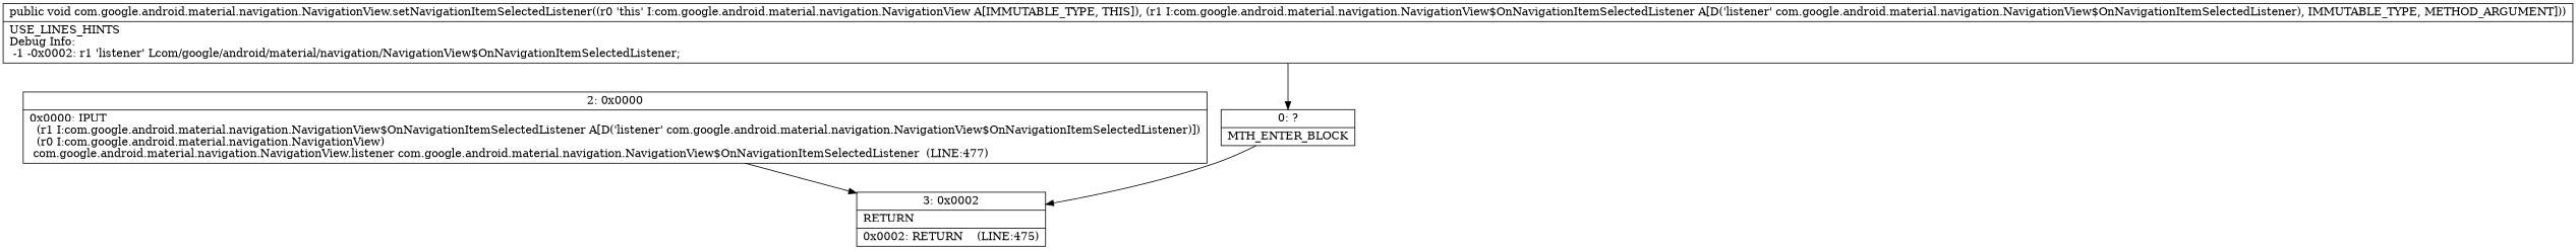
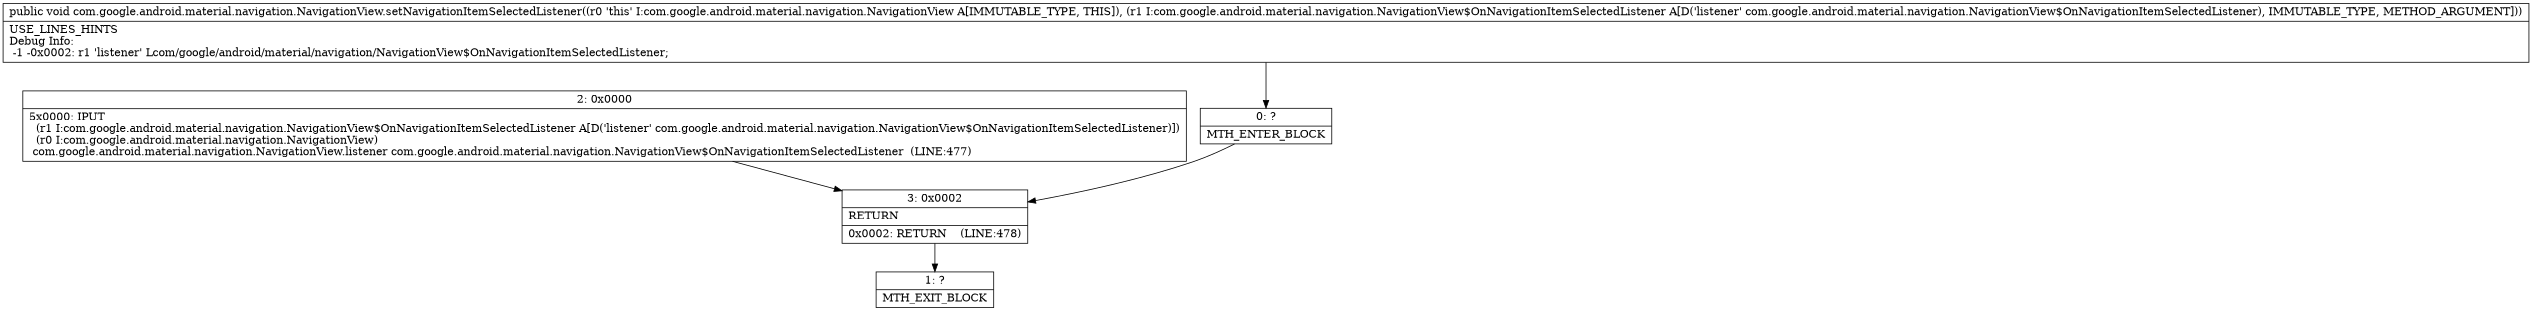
  digraph {
    node [shape=record]
    n1 [label="{0\:\ ?|MTH_ENTER_BLOCK\l}"]
-   n2 [label="{3\:\ 0x0002|RETURN\l|0x0002: RETURN    (LINE:475)\l}"]
-   n3 [label="{2\:\ 0x0000|0x0000: IPUT  \l  (r1 I:com.google.android.material.navigation.NavigationView$OnNavigationItemSelectedListener A[D('listener' com.google.android.material.navigation.NavigationView$OnNavigationItemSelectedListener)])\l  (r0 I:com.google.android.material.navigation.NavigationView)\l com.google.android.material.navigation.NavigationView.listener com.google.android.material.navigation.NavigationView$OnNavigationItemSelectedListener  (LINE:477)\l}"]
+   n2 [label="{3\:\ 0x0002|RETURN\l|0x0002: RETURN    (LINE:478)\l}"]
+   n3 [label="{2\:\ 0x0000|5x0000: IPUT  \l  (r1 I:com.google.android.material.navigation.NavigationView$OnNavigationItemSelectedListener A[D('listener' com.google.android.material.navigation.NavigationView$OnNavigationItemSelectedListener)])\l  (r0 I:com.google.android.material.navigation.NavigationView)\l com.google.android.material.navigation.NavigationView.listener com.google.android.material.navigation.NavigationView$OnNavigationItemSelectedListener  (LINE:477)\l}"]
+   n4 [label="{1\:\ ?|MTH_EXIT_BLOCK\l}"]
    n5 [label="{public void com.google.android.material.navigation.NavigationView.setNavigationItemSelectedListener((r0 'this' I:com.google.android.material.navigation.NavigationView A[IMMUTABLE_TYPE, THIS]), (r1 I:com.google.android.material.navigation.NavigationView$OnNavigationItemSelectedListener A[D('listener' com.google.android.material.navigation.NavigationView$OnNavigationItemSelectedListener), IMMUTABLE_TYPE, METHOD_ARGUMENT]))  | USE_LINES_HINTS\lDebug Info:\l  \-1 \-0x0002: r1 'listener' Lcom\/google\/android\/material\/navigation\/NavigationView$OnNavigationItemSelectedListener;\l}"]
    n1 -> n2
+   n2 -> n4
    n3 -> n2
    n5 -> n1
  }
